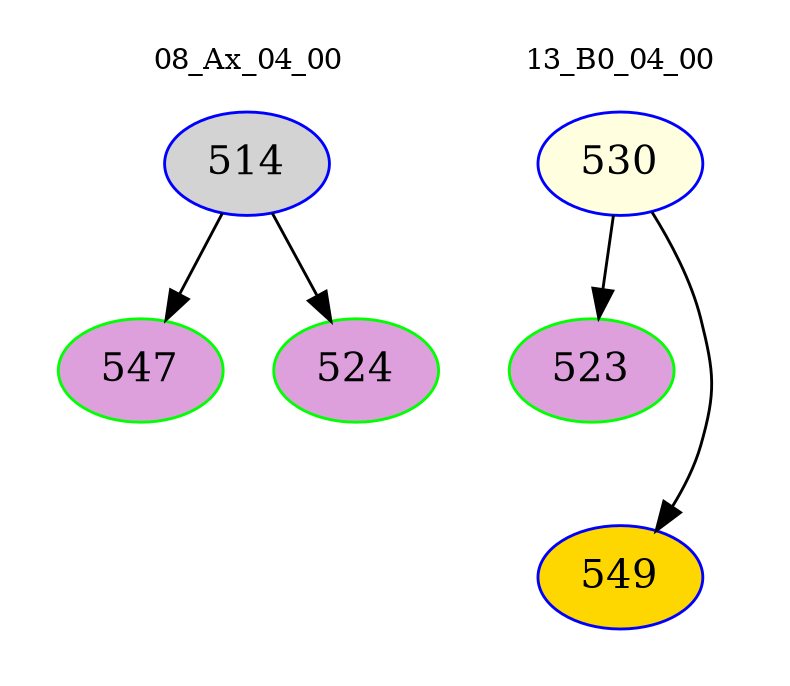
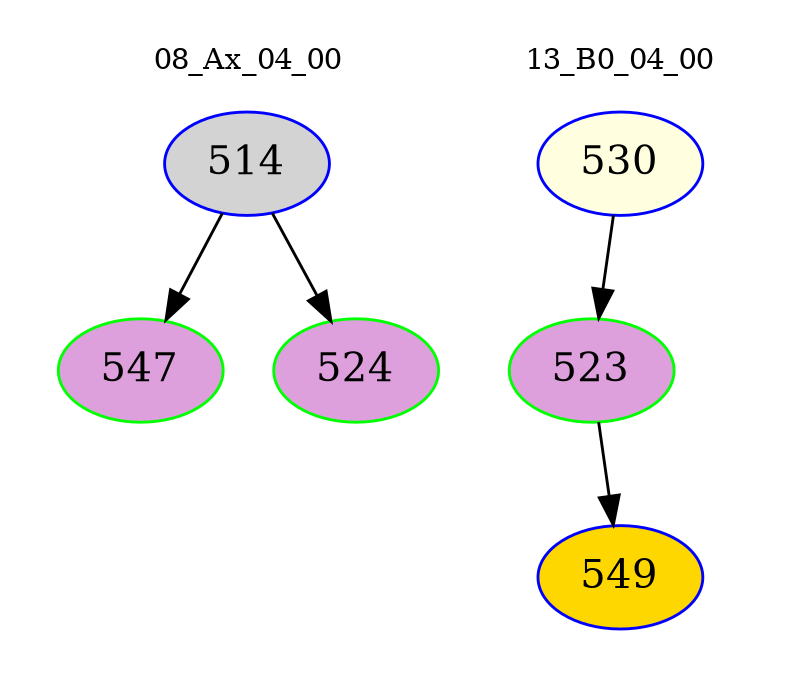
  digraph {
    node [color=blue fillcolor=plum style=filled]
    edge [color=black]
    n1 [fillcolor=lightgrey label=514]
    n2 [color=green label=547]
    n3 [color=green label=524]
    n4 [fillcolor=lightyellow label=530]
    n5 [color=green label=523]
    n6 [fillcolor=gold label=549]
    subgraph cluster_1 {
      color=white
      fontsize=10
      label="08_Ax_04_00"
      n1
      n2
      n3
    }
    subgraph cluster_2 {
      color=white
      fontsize=10
      label="13_B0_04_00"
      n4
      n5
      n6
    }
    n1 -> n2
    n1 -> n3
    n4 -> n5
-   n4 -> n6
+   n5 -> n6
  }
